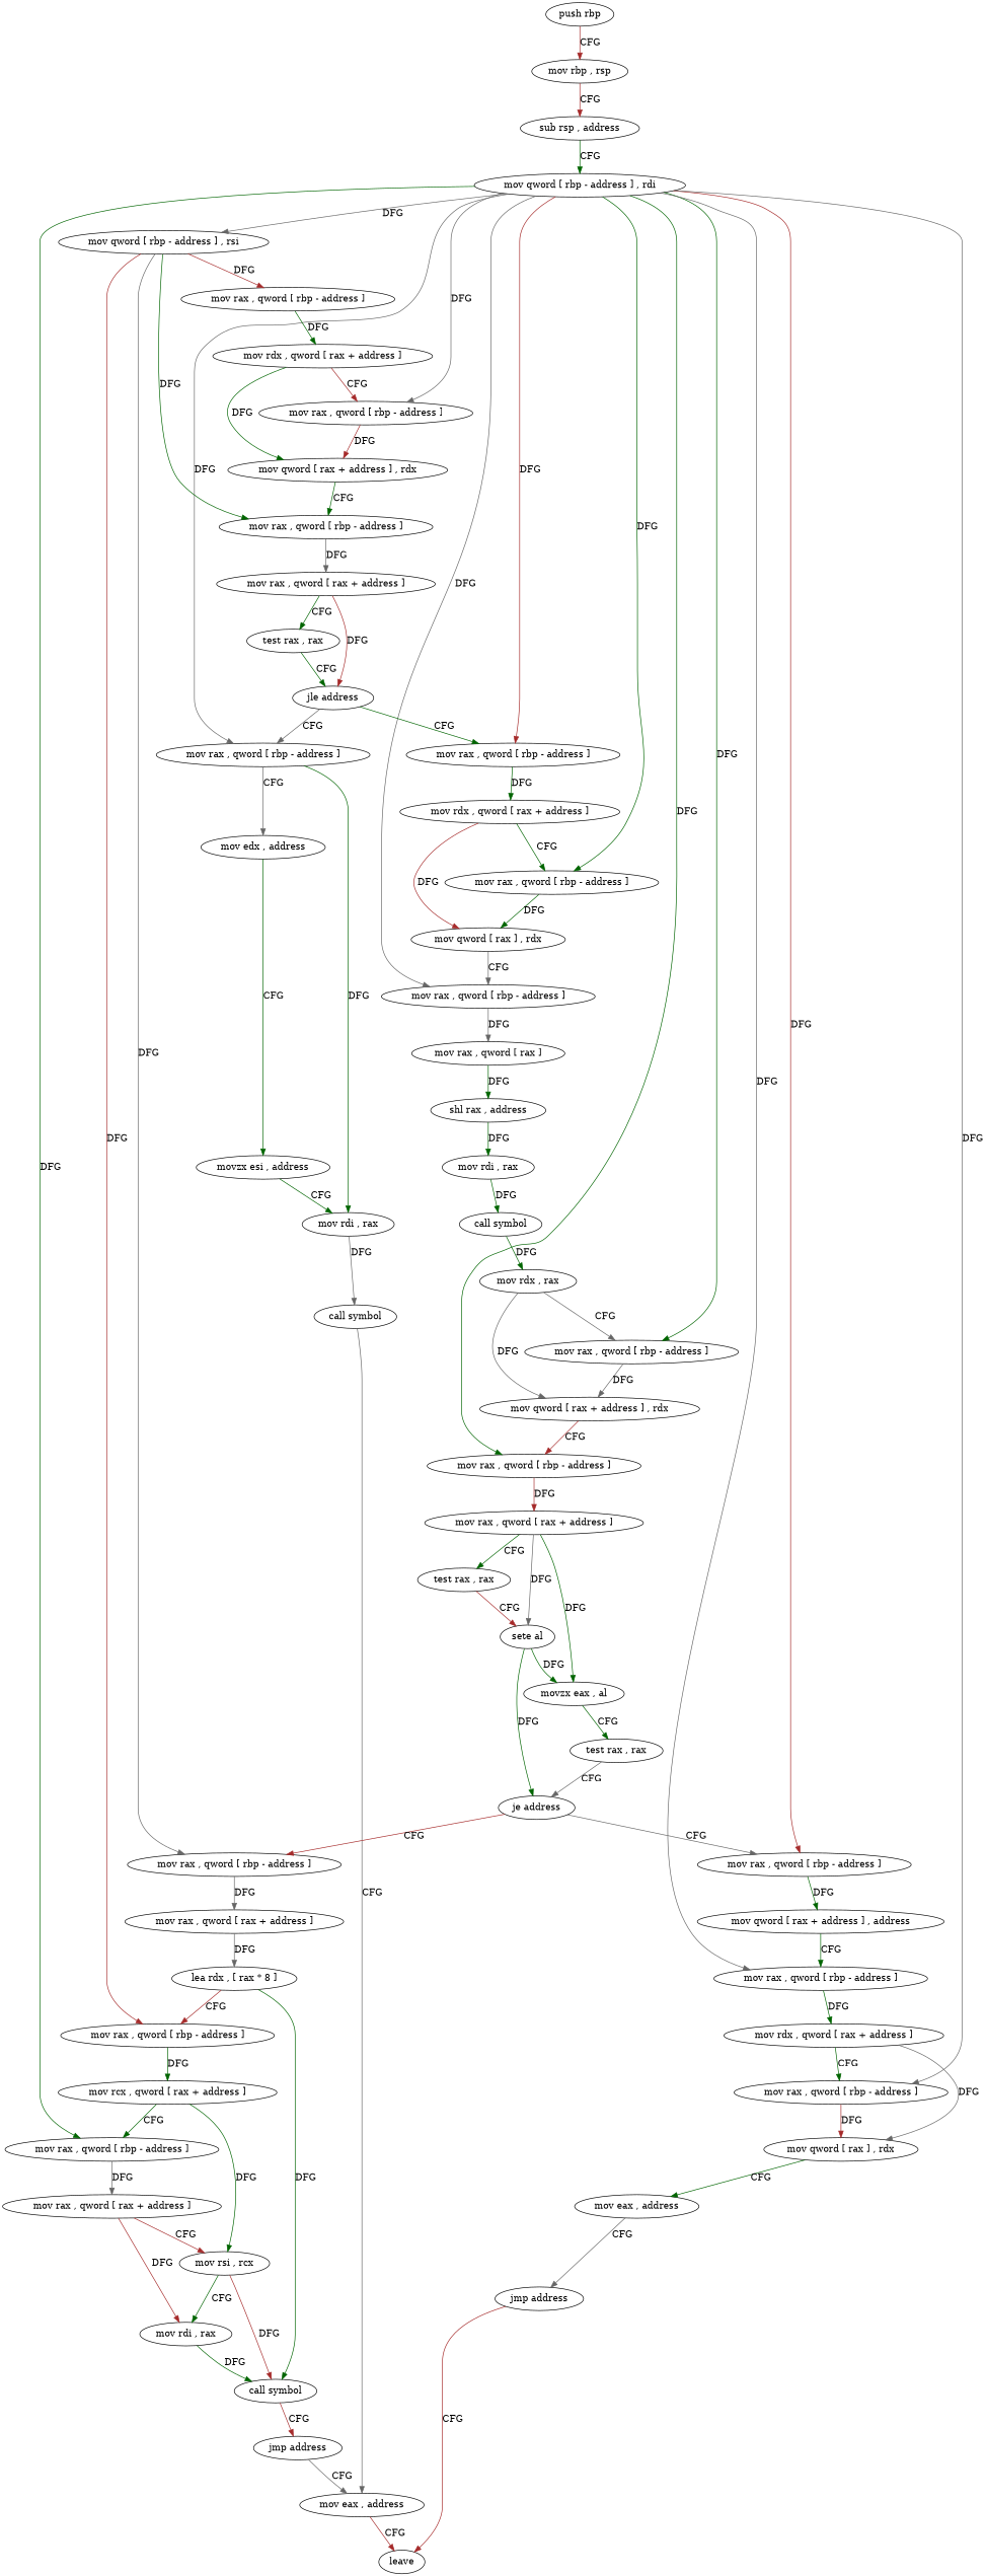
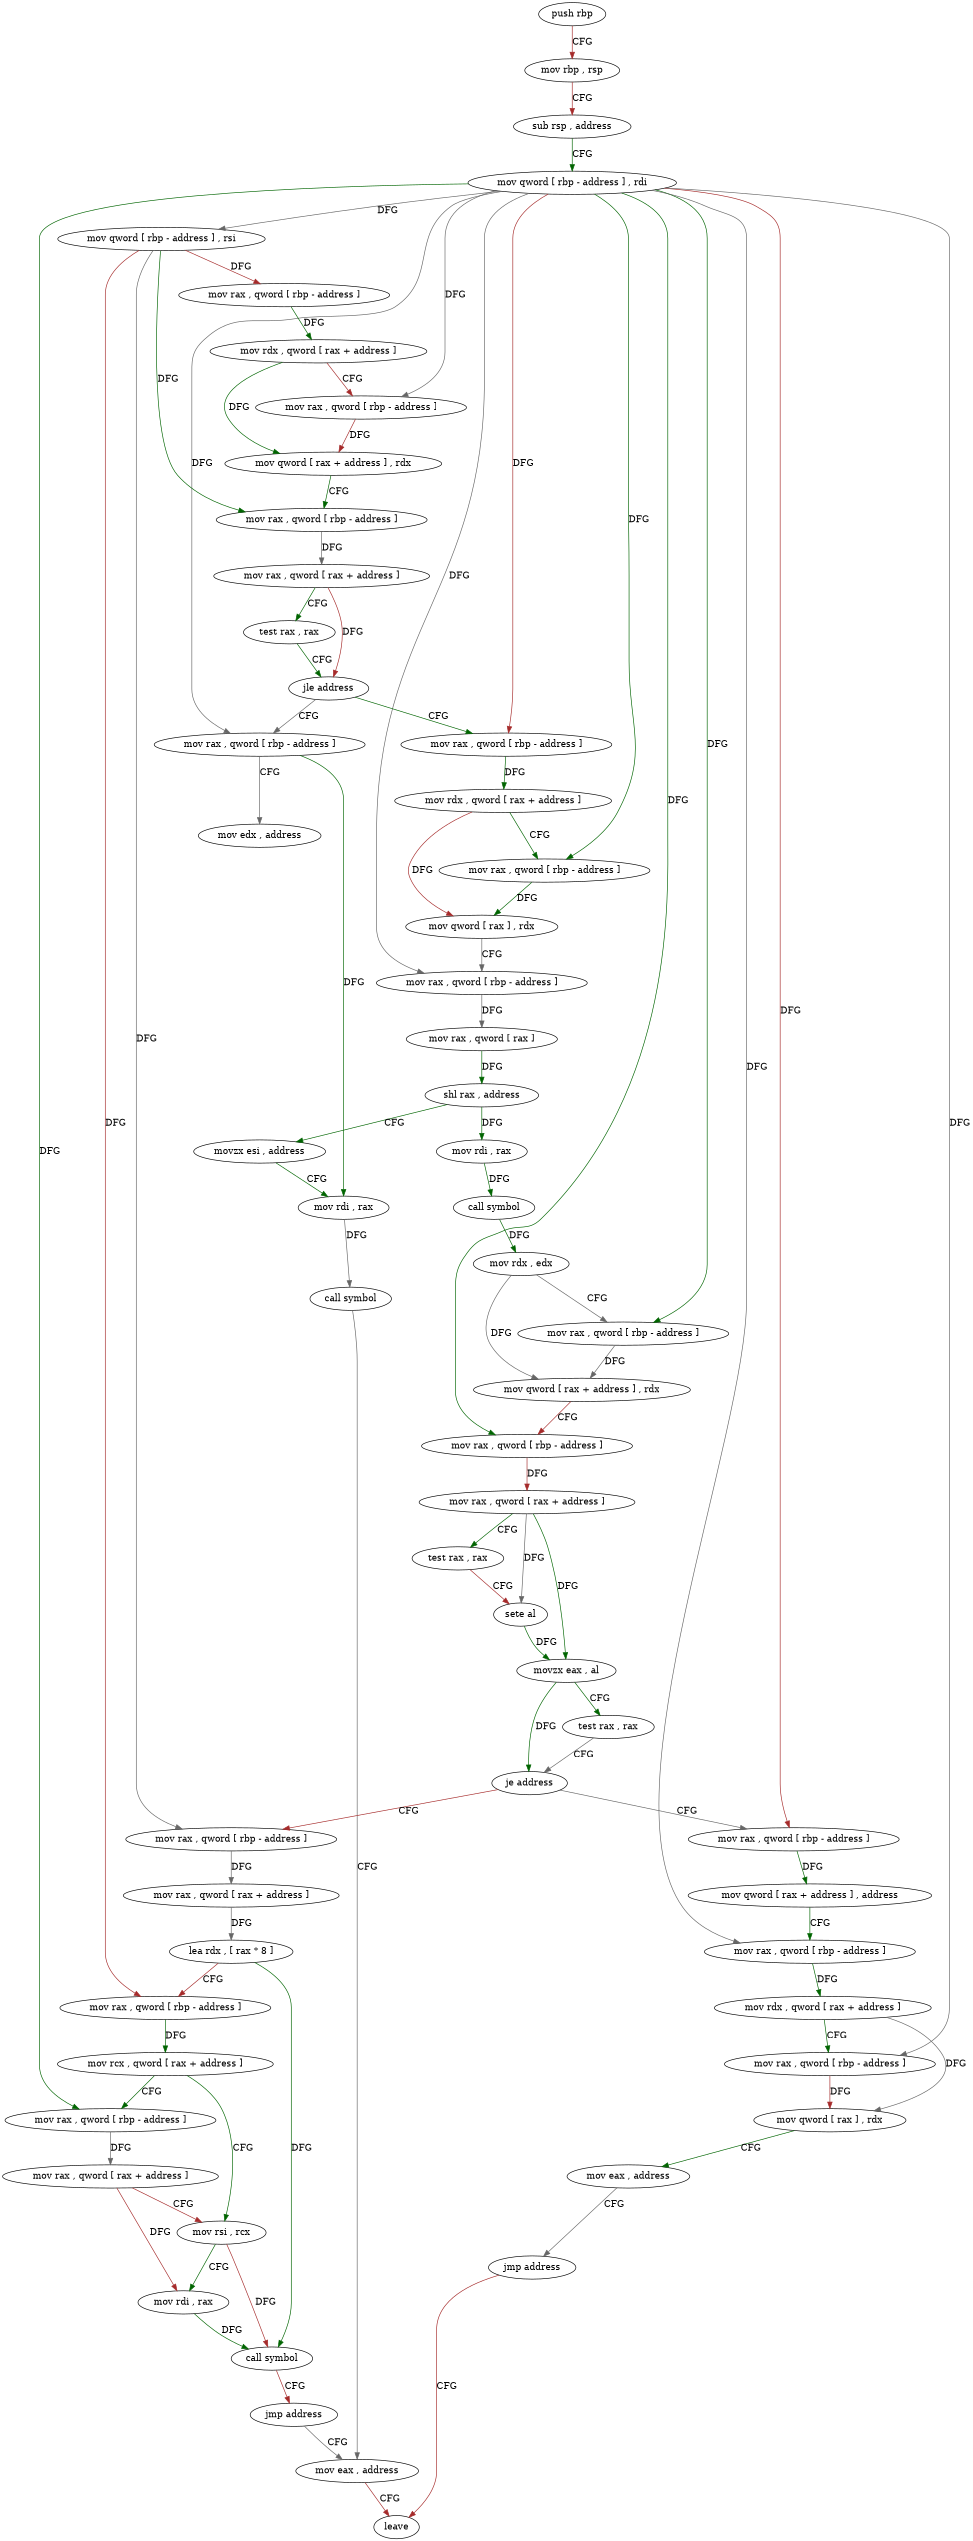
  digraph {
    edge [color=darkgreen]
    n1 [label="push rbp"]
    n2 [label="mov rbp , rsp"]
    n3 [label="sub rsp , address"]
    n4 [label="mov qword [ rbp - address ] , rdi"]
    n5 [label="mov qword [ rbp - address ] , rsi"]
    n6 [label="mov rax , qword [ rbp - address ]"]
    n7 [label="mov rax , qword [ rbp - address ]"]
    n8 [label="mov rax , qword [ rbp - address ]"]
    n9 [label="mov rax , qword [ rbp - address ]"]
    n10 [label="mov rax , qword [ rbp - address ]"]
    n11 [label="mov rax , qword [ rbp - address ]"]
    n12 [label="mov rax , qword [ rbp - address ]"]
    n13 [label="mov rax , qword [ rbp - address ]"]
    n14 [label="mov rax , qword [ rbp - address ]"]
    n15 [label="mov rax , qword [ rbp - address ]"]
    n16 [label="mov rax , qword [ rbp - address ]"]
    n17 [label="mov rax , qword [ rbp - address ]"]
    n18 [label="mov rax , qword [ rbp - address ]"]
    n19 [label="mov rax , qword [ rbp - address ]"]
    n20 [label="mov rax , qword [ rbp - address ]"]
    n21 [label="mov qword [ rax + address ] , rdx"]
    n22 [label="mov edx , address"]
    n23 [label="mov rdi , rax"]
    n24 [label="mov rdx , qword [ rax + address ]"]
    n25 [label="mov qword [ rax ] , rdx"]
    n26 [label="mov rax , qword [ rax ]"]
    n27 [label="mov qword [ rax + address ] , rdx"]
    n28 [label="mov rax , qword [ rax + address ]"]
    n29 [label="mov qword [ rax + address ] , address"]
    n30 [label="mov rax , qword [ rax + address ]"]
    n31 [label="mov rdx , qword [ rax + address ]"]
    n32 [label="mov qword [ rax ] , rdx"]
    n33 [label="mov rdx , qword [ rax + address ]"]
    n34 [label="mov rax , qword [ rax + address ]"]
    n35 [label="mov rax , qword [ rax + address ]"]
    n36 [label="mov rcx , qword [ rax + address ]"]
    n37 [label="test rax , rax"]
    n38 [label="jle address"]
    n39 [label="movzx esi , address"]
    n40 [label="call symbol"]
    n41 [label="mov eax , address"]
    n42 [label=leave]
    n43 [label="shl rax , address"]
    n44 [label="mov rdi , rax"]
    n45 [label="call symbol"]
-   n46 [label="mov rdx , rax"]
+   n46 [label="mov rdx , edx"]
    n47 [label="test rax , rax"]
    n48 [label="sete al"]
    n49 [label="movzx eax , al"]
    n50 [label="test rax , rax"]
    n51 [label="je address"]
    n52 [label="lea rdx , [ rax * 8 ]"]
    n53 [label="call symbol"]
    n54 [label="jmp address"]
    n55 [label="mov rsi , rcx"]
    n56 [label="mov rdi , rax"]
    n57 [label="mov eax , address"]
    n58 [label="jmp address"]
    n1 -> n2 [color=brown label=CFG]
    n2 -> n3 [color=brown label=CFG]
    n3 -> n4 [label=CFG]
    n4 -> n5 [color=gray40 label=DFG]
    n4 -> n6 [color=gray40 label=DFG]
    n4 -> n7 [color=gray40 label=DFG]
    n4 -> n8 [color=brown label=DFG]
    n4 -> n9 [label=DFG]
    n4 -> n10 [color=gray40 label=DFG]
    n4 -> n11 [label=DFG]
    n4 -> n12 [label=DFG]
    n4 -> n13 [color=brown label=DFG]
    n4 -> n14 [label=DFG]
    n4 -> n15 [color=gray40 label=DFG]
    n4 -> n16 [color=gray40 label=DFG]
    n5 -> n17 [color=brown label=DFG]
    n5 -> n18 [label=DFG]
    n5 -> n19 [color=gray40 label=DFG]
    n5 -> n20 [color=brown label=DFG]
    n6 -> n21 [color=brown label=DFG]
    n7 -> n22 [color=gray40 label=CFG]
    n7 -> n23 [label=DFG]
    n8 -> n24 [label=DFG]
    n9 -> n25 [label=DFG]
    n10 -> n26 [color=gray40 label=DFG]
    n11 -> n27 [color=gray40 label=DFG]
    n12 -> n28 [color=brown label=DFG]
    n13 -> n29 [label=DFG]
    n14 -> n30 [color=gray40 label=DFG]
    n15 -> n31 [label=DFG]
    n16 -> n32 [color=brown label=DFG]
    n17 -> n33 [label=DFG]
    n18 -> n34 [color=gray40 label=DFG]
    n19 -> n35 [color=gray40 label=DFG]
    n20 -> n36 [label=DFG]
    n21 -> n18 [label=CFG]
-   n22 -> n39 [label=CFG]
+   n43 -> n39 [label=CFG]
    n23 -> n40 [color=gray40 label=DFG]
    n24 -> n9 [label=CFG]
    n24 -> n25 [color=brown label=DFG]
    n25 -> n10 [color=gray40 label=CFG]
    n26 -> n43 [label=DFG]
    n27 -> n12 [color=brown label=CFG]
    n28 -> n47 [label=CFG]
    n28 -> n48 [color=gray40 label=DFG]
    n28 -> n49 [label=DFG]
    n29 -> n15 [label=CFG]
    n30 -> n55 [color=brown label=CFG]
    n30 -> n56 [color=brown label=DFG]
    n31 -> n16 [label=CFG]
    n31 -> n32 [color=gray40 label=DFG]
    n32 -> n57 [label=CFG]
    n33 -> n6 [color=brown label=CFG]
    n33 -> n21 [label=DFG]
    n34 -> n37 [label=CFG]
    n34 -> n38 [color=brown label=DFG]
    n35 -> n52 [color=gray40 label=DFG]
    n36 -> n14 [label=CFG]
-   n36 -> n55 [label=DFG]
+   n36 -> n55 [label=CFG]
    n37 -> n38 [label=CFG]
    n38 -> n7 [color=gray40 label=CFG]
    n38 -> n8 [label=CFG]
    n39 -> n23 [label=CFG]
    n40 -> n41 [color=gray40 label=CFG]
    n41 -> n42 [color=brown label=CFG]
    n43 -> n44 [label=DFG]
    n44 -> n45 [label=DFG]
    n45 -> n46 [label=DFG]
    n46 -> n11 [color=gray40 label=CFG]
    n46 -> n27 [color=gray40 label=DFG]
    n47 -> n48 [color=brown label=CFG]
    n48 -> n49 [label=DFG]
    n49 -> n50 [label=CFG]
-   n48 -> n51 [label=DFG]
+   n49 -> n51 [label=DFG]
    n50 -> n51 [color=gray40 label=CFG]
    n51 -> n13 [color=gray40 label=CFG]
    n51 -> n19 [color=brown label=CFG]
    n52 -> n20 [color=brown label=CFG]
    n52 -> n53 [label=DFG]
    n53 -> n54 [color=brown label=CFG]
    n54 -> n41 [color=gray40 label=CFG]
    n55 -> n53 [color=brown label=DFG]
    n55 -> n56 [label=CFG]
    n56 -> n53 [label=DFG]
    n57 -> n58 [color=gray40 label=CFG]
    n58 -> n42 [color=brown label=CFG]
  }
